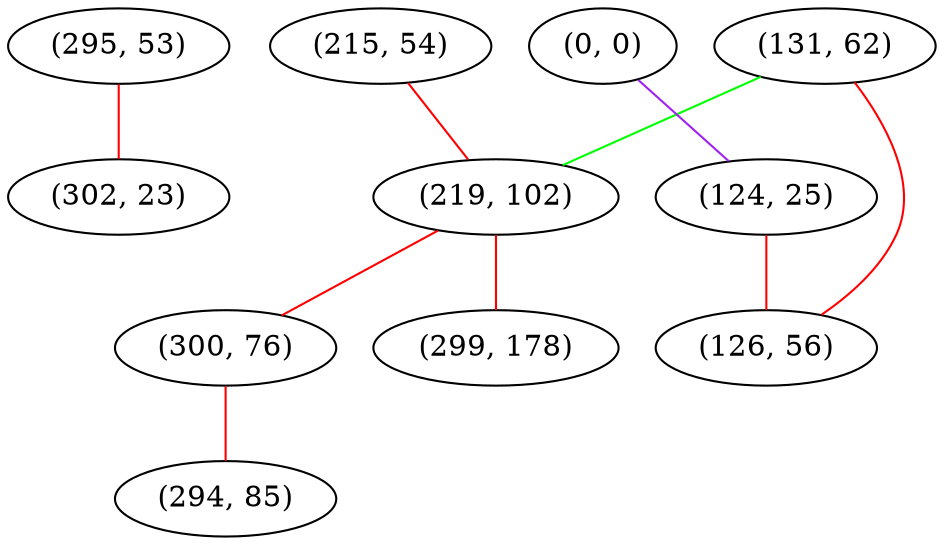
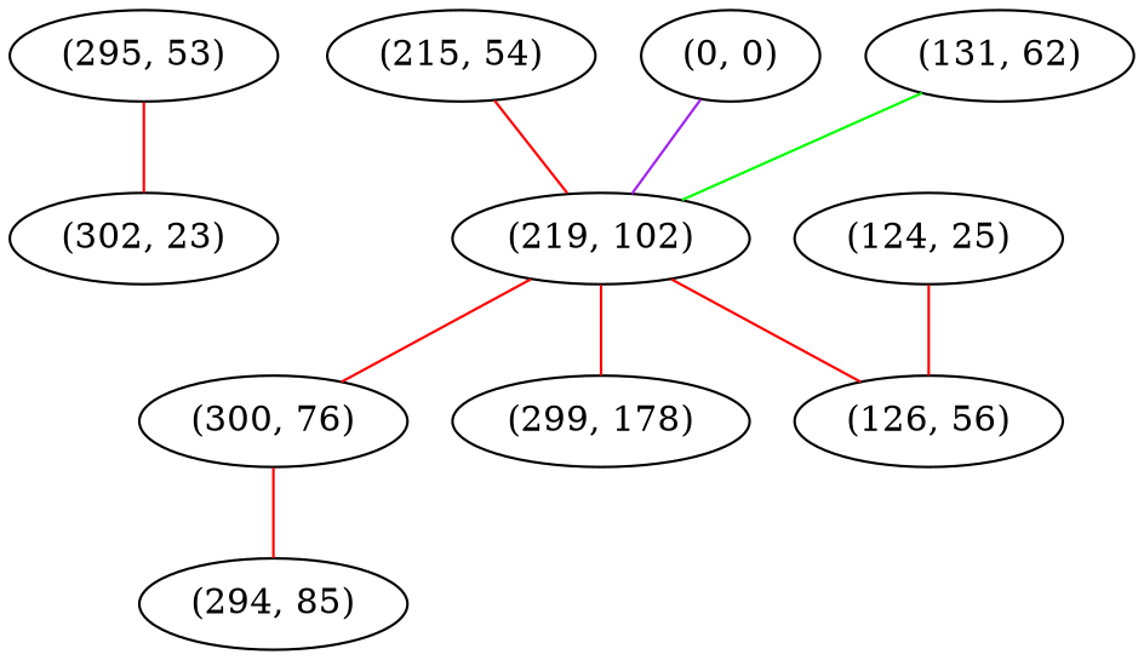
  graph {
    edge [color=red weight=1]
    "(295, 53)"
    "(302, 23)"
    "(215, 54)"
    "(219, 102)"
    "(300, 76)"
    "(294, 85)"
    n7 [label="(131, 62)"]
    "(126, 56)"
    "(299, 178)"
    "(0, 0)"
    "(124, 25)"
    "(295, 53)" -- "(302, 23)"
    "(215, 54)" -- "(219, 102)"
    "(219, 102)" -- "(300, 76)"
    "(219, 102)" -- "(299, 178)"
    "(300, 76)" -- "(294, 85)"
    n7 -- "(219, 102)" [color=green weight=2]
-   n7 -- "(126, 56)"
-   "(0, 0)" -- "(124, 25)" [color=purple weight=4]
+   "(219, 102)" -- "(126, 56)"
+   "(0, 0)" -- "(219, 102)" [color=purple weight=4]
    "(124, 25)" -- "(126, 56)"
  }
